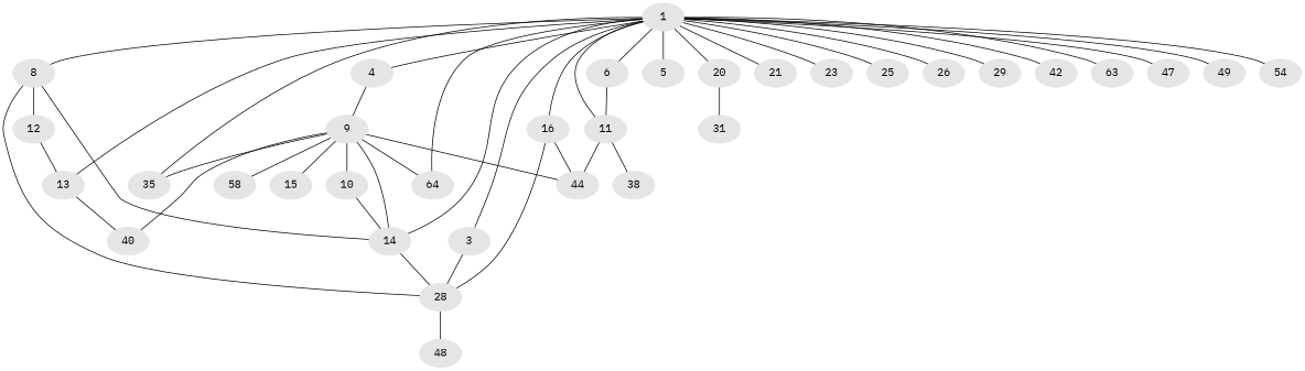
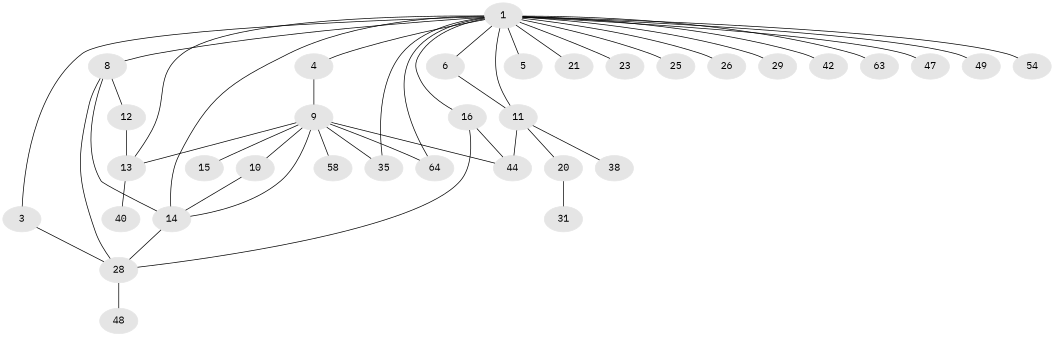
  graph {
    fontname="IBM Plex Mono"
    node [color=gray90 fontname="IBM Plex Mono" style=filled]
    edge [fontname="IBM Plex Mono"]
    1 [super="+2+7+53+63+68"]
    3 [super="+39"]
    4
    5
    6
    8 [super="+19"]
    11
    13 [super="+22"]
    14 [super="+56+52+66+41+37"]
    16
    20 [super="+45+65"]
    21 [super="+36+32"]
    23
    25
    26
    29
    35 [super="+59"]
    42
    n19 [label=63]
    47
    49
    54
    64
    28
    9 [super="+18"]
    12
    44 [super="+51"]
    38 [super="+67"]
    40
    31
    48 [super="+70"]
    10
    15 [super="+30+46"]
    58
    1 -- 3
    1 -- 4
    1 -- 5
    1 -- 6
    1 -- 8
    1 -- 11
    1 -- 13 [weight=2]
    1 -- 14
    1 -- 16
-   1 -- 20
+   11 -- 20
    1 -- 21
    1 -- 23
    1 -- 25
    1 -- 26
    1 -- 29
    1 -- 35
    1 -- 42
    1 -- n19
    1 -- 47
    1 -- 49
    1 -- 54
    1 -- 64
    3 -- 28
    4 -- 9
    6 -- 11
    8 -- 14
    8 -- 28
    8 -- 12
    11 -- 44
    11 -- 38
    13 -- 40
    14 -- 28
    16 -- 28
    16 -- 44
    20 -- 31
    28 -- 48
-   9 -- 40
+   9 -- 13
    9 -- 14
    9 -- 35
    9 -- 64
    9 -- 44
    9 -- 10
    9 -- 15
    9 -- 58
    12 -- 13
    10 -- 14
  }
